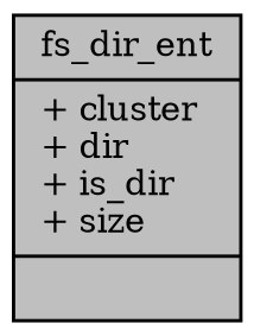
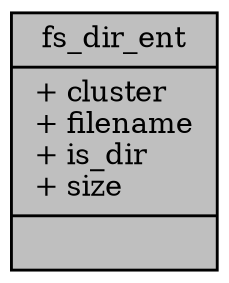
  digraph {
    fontname="DejaVu Serif"
-   n1 [color=black fillcolor=grey75 fontcolor=black fontname="DejaVu Serif" fontsize=10 height=0.2 label="{fs_dir_ent\n|+ cluster\l+ dir\l+ is_dir\l+ size\l|}" shape=record style=filled width=0.4]
+   n1 [color=black fillcolor=grey75 fontcolor=black fontname="DejaVu Serif" fontsize=10 height=0.2 label="{fs_dir_ent\n|+ cluster\l+ filename\l+ is_dir\l+ size\l|}" shape=record style=filled width=0.4]
  }
